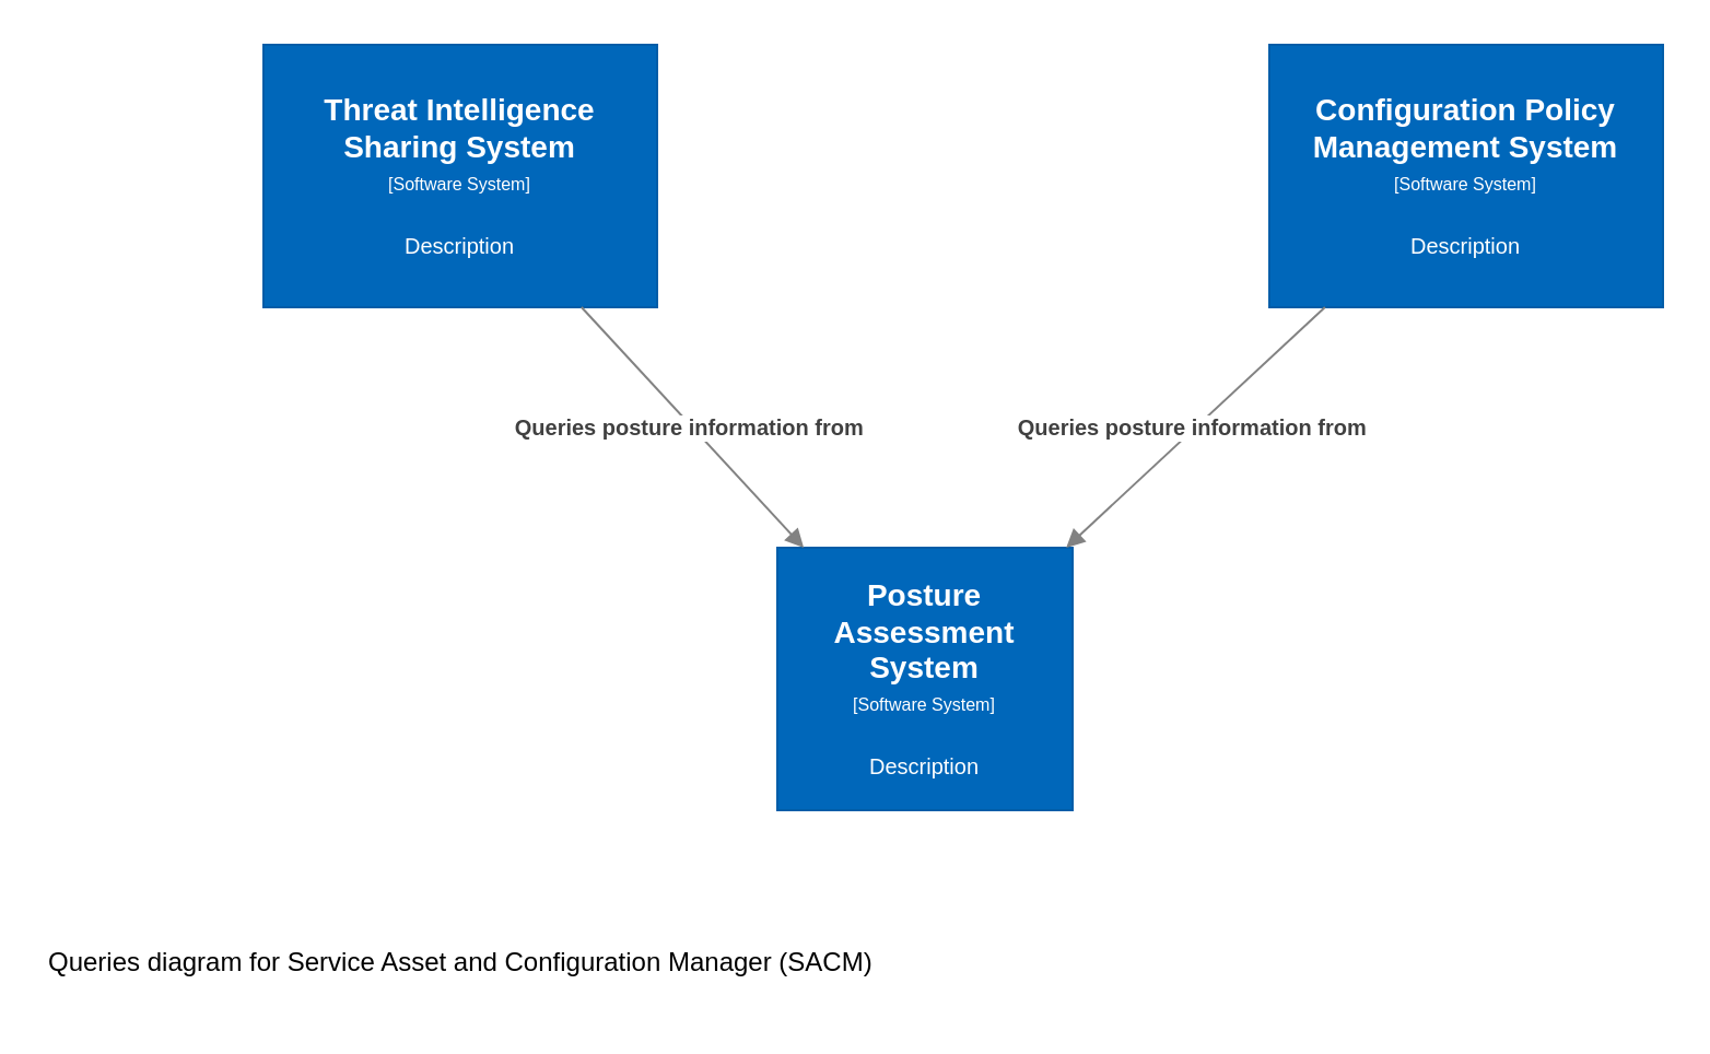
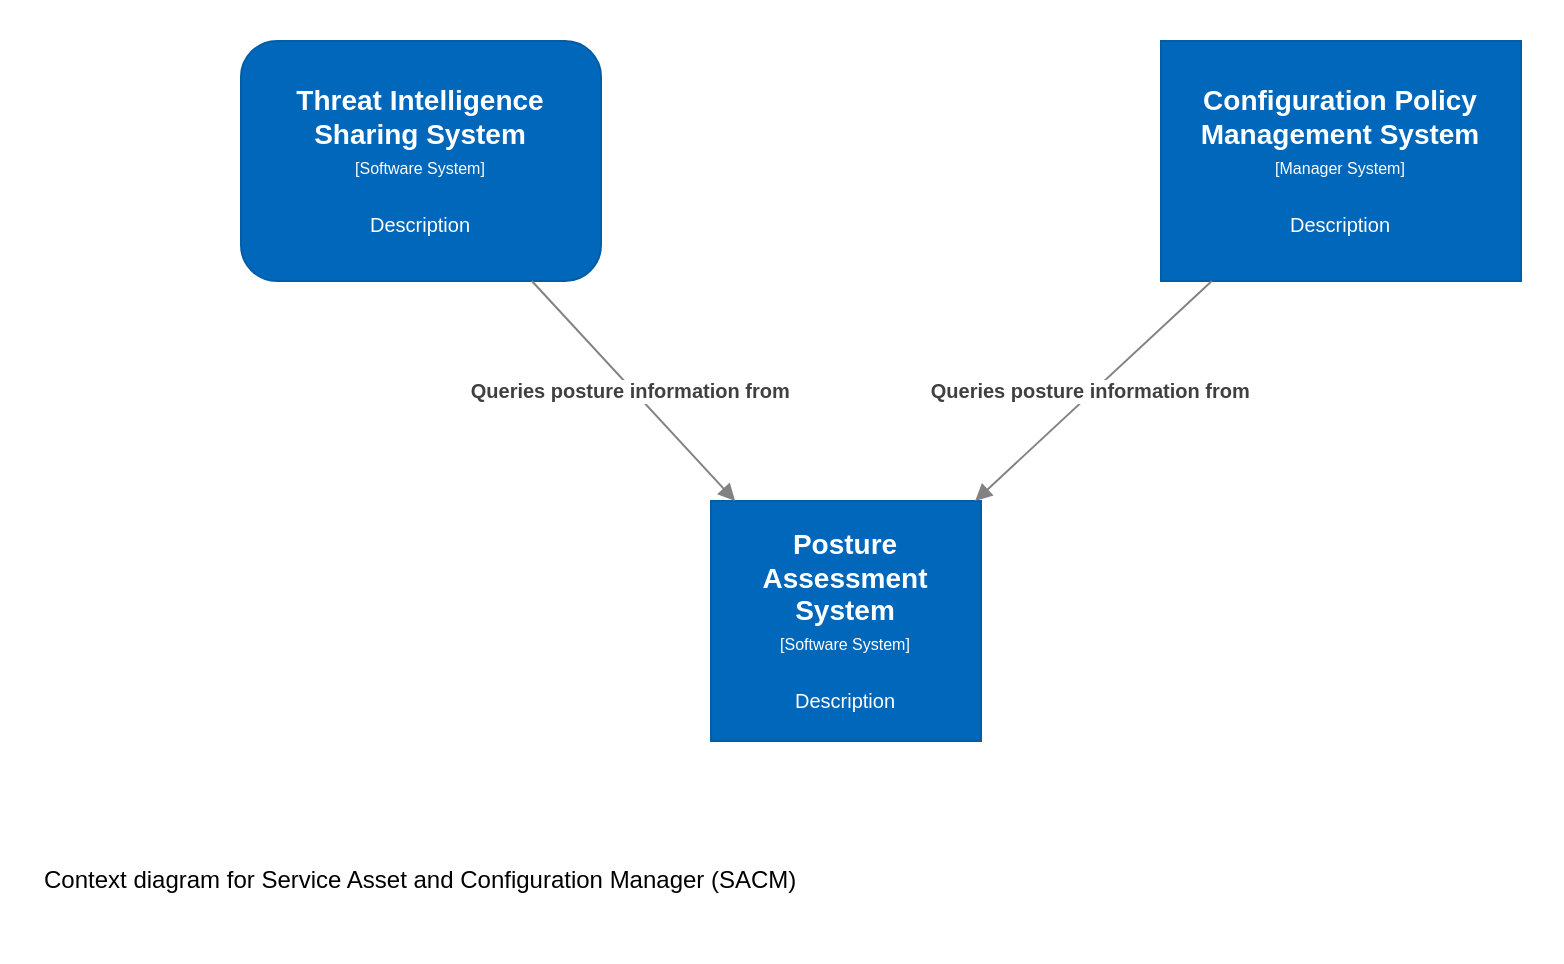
  <mxCell id="0" />
  <mxCell id="1" parent="0" />
  <mxCell id="2" value="&lt;div&gt;&lt;span style=&quot;font-size: 14px&quot;&gt;&lt;b&gt;Posture Assessment System&lt;/b&gt;&lt;/span&gt;&lt;/div&gt;&lt;div&gt;&lt;span style=&quot;font-size: 8px&quot;&gt;[Software System]&lt;/span&gt;&lt;/div&gt;&lt;div&gt;&lt;span style=&quot;font-size: 8px&quot;&gt;&lt;br&gt;&lt;/span&gt;&lt;/div&gt;&lt;div&gt;&lt;font size=&quot;1&quot;&gt;Description&lt;/font&gt;&lt;/div&gt;" style="rounded=0;whiteSpace=wrap;html=1;fillColor=#0067BA;fontColor=#FFFFFF;strokeColor=#005DA8;resizable=0;" parent="1" vertex="1"><mxGeometry x="355" y="250" width="135" height="120" as="geometry" /></mxCell>
- <mxCell id="3" value="&lt;div&gt;&lt;span style=&quot;font-size: 14px&quot;&gt;&lt;b&gt;Threat Intelligence Sharing System&lt;/b&gt;&lt;/span&gt;&lt;/div&gt;&lt;div&gt;&lt;span style=&quot;font-size: 8px&quot;&gt;[Software System]&lt;/span&gt;&lt;br&gt;&lt;/div&gt;&lt;div&gt;&lt;span style=&quot;font-size: 8px&quot;&gt;&lt;br&gt;&lt;/span&gt;&lt;/div&gt;&lt;div&gt;&lt;font size=&quot;1&quot;&gt;Description&lt;/font&gt;&lt;/div&gt;" style="rounded=0;whiteSpace=wrap;html=1;fillColor=#0067BA;fontColor=#FFFFFF;strokeColor=#005DA8;resizable=0;" parent="1" vertex="1"><mxGeometry x="120" y="20" width="180" height="120" as="geometry" /></mxCell>
- <mxCell id="4" value="&lt;div&gt;&lt;span style=&quot;font-size: 14px&quot;&gt;&lt;b&gt;Configuration Policy Management System&lt;/b&gt;&lt;/span&gt;&lt;/div&gt;&lt;div&gt;&lt;span style=&quot;font-size: 8px&quot;&gt;[Software System]&lt;/span&gt;&lt;br&gt;&lt;/div&gt;&lt;div&gt;&lt;span style=&quot;font-size: 8px&quot;&gt;&lt;br&gt;&lt;/span&gt;&lt;/div&gt;&lt;div&gt;&lt;font size=&quot;1&quot;&gt;Description&lt;/font&gt;&lt;/div&gt;" style="rounded=0;whiteSpace=wrap;html=1;fillColor=#0067BA;fontColor=#FFFFFF;strokeColor=#005DA8;resizable=0;" parent="1" vertex="1"><mxGeometry x="580" y="20" width="180" height="120" as="geometry" /></mxCell>
+ <mxCell id="3" value="&lt;div&gt;&lt;span style=&quot;font-size: 14px&quot;&gt;&lt;b&gt;Threat Intelligence Sharing System&lt;/b&gt;&lt;/span&gt;&lt;/div&gt;&lt;div&gt;&lt;span style=&quot;font-size: 8px&quot;&gt;[Software System]&lt;/span&gt;&lt;br&gt;&lt;/div&gt;&lt;div&gt;&lt;span style=&quot;font-size: 8px&quot;&gt;&lt;br&gt;&lt;/span&gt;&lt;/div&gt;&lt;div&gt;&lt;font size=&quot;1&quot;&gt;Description&lt;/font&gt;&lt;/div&gt;" style="whiteSpace=wrap;html=1;fillColor=#0067BA;fontColor=#FFFFFF;strokeColor=#005DA8;resizable=0;rounded=1;" parent="1" vertex="1"><mxGeometry x="120" y="20" width="180" height="120" as="geometry" /></mxCell>
+ <mxCell id="4" value="&lt;div&gt;&lt;span style=&quot;font-size: 14px&quot;&gt;&lt;b&gt;Configuration Policy Management System&lt;/b&gt;&lt;/span&gt;&lt;/div&gt;&lt;div&gt;&lt;span style=&quot;font-size: 8px&quot;&gt;[Manager System]&lt;/span&gt;&lt;br&gt;&lt;/div&gt;&lt;div&gt;&lt;span style=&quot;font-size: 8px&quot;&gt;&lt;br&gt;&lt;/span&gt;&lt;/div&gt;&lt;div&gt;&lt;font size=&quot;1&quot;&gt;Description&lt;/font&gt;&lt;/div&gt;" style="rounded=0;whiteSpace=wrap;html=1;fillColor=#0067BA;fontColor=#FFFFFF;strokeColor=#005DA8;resizable=0;" parent="1" vertex="1"><mxGeometry x="580" y="20" width="180" height="120" as="geometry" /></mxCell>
  <mxCell id="5" value="&lt;span style=&quot;font-size: 10px&quot;&gt;&lt;b&gt;Queries posture information from&amp;nbsp;&lt;/b&gt;&lt;br&gt;&lt;/span&gt;" style="endArrow=block;html=1;fontSize=10;fontColor=#404040;strokeWidth=1;endFill=1;strokeColor=#828282;elbow=vertical;" parent="1" source="3" target="2" edge="1"><mxGeometry width="50" height="50" relative="1" as="geometry"><mxPoint x="250" y="280" as="sourcePoint" /><mxPoint x="520" y="160" as="targetPoint" /></mxGeometry></mxCell>
  <mxCell id="6" value="&lt;span style=&quot;font-size: 10px&quot;&gt;&lt;b&gt;Queries posture information from&amp;nbsp;&lt;/b&gt;&lt;br&gt;&lt;/span&gt;" style="endArrow=block;html=1;fontSize=10;fontColor=#404040;strokeWidth=1;endFill=1;strokeColor=#828282;elbow=vertical;" parent="1" source="4" target="2" edge="1"><mxGeometry width="50" height="50" relative="1" as="geometry"><mxPoint x="250" y="290" as="sourcePoint" /><mxPoint x="590" y="290" as="targetPoint" /></mxGeometry></mxCell>
- <mxCell id="7" value="Queries diagram for Service Asset and Configuration Manager (SACM)&lt;br&gt;" style="text;html=1;strokeColor=none;fillColor=none;align=left;verticalAlign=middle;whiteSpace=wrap;rounded=0;" vertex="1" parent="1"><mxGeometry y="420" width="430" height="40" as="geometry" x="20" /></mxCell>
+ <mxCell id="7" value="Context diagram for Service Asset and Configuration Manager (SACM)&lt;br&gt;" style="text;html=1;strokeColor=none;fillColor=none;align=left;verticalAlign=middle;whiteSpace=wrap;rounded=0;" vertex="1" parent="1"><mxGeometry y="420" width="430" height="40" as="geometry" x="20" /></mxCell>
